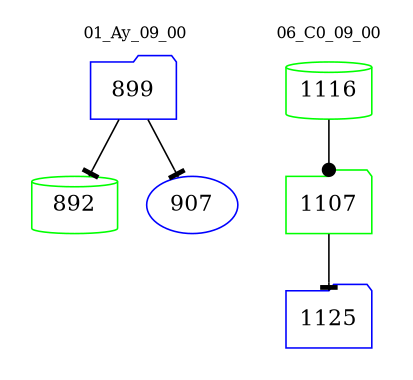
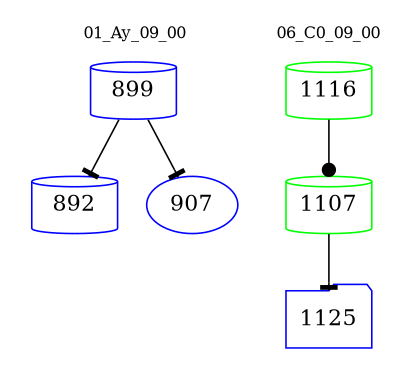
  digraph {
    node [color=blue shape=cylinder]
    edge [arrowhead=tee color=black]
-   n1 [label=899 shape=folder]
-   n2 [color=green label=892]
+   n1 [label=899]
+   n2 [label=892]
    n3 [label=907 shape=ellipse]
    n4 [color=green label=1116]
-   n5 [color=green label=1107 shape=folder]
+   n5 [color=green label=1107]
    n6 [label=1125 shape=folder]
    subgraph cluster_1 {
      color=white
      fontsize=10
      label="01_Ay_09_00"
      n1
      n2
      n3
    }
    subgraph cluster_2 {
      color=white
      fontsize=10
      label="06_C0_09_00"
      n4
      n5
      n6
    }
    n1 -> n2
    n1 -> n3
    n4 -> n5 [arrowhead=dot]
    n5 -> n6
  }
